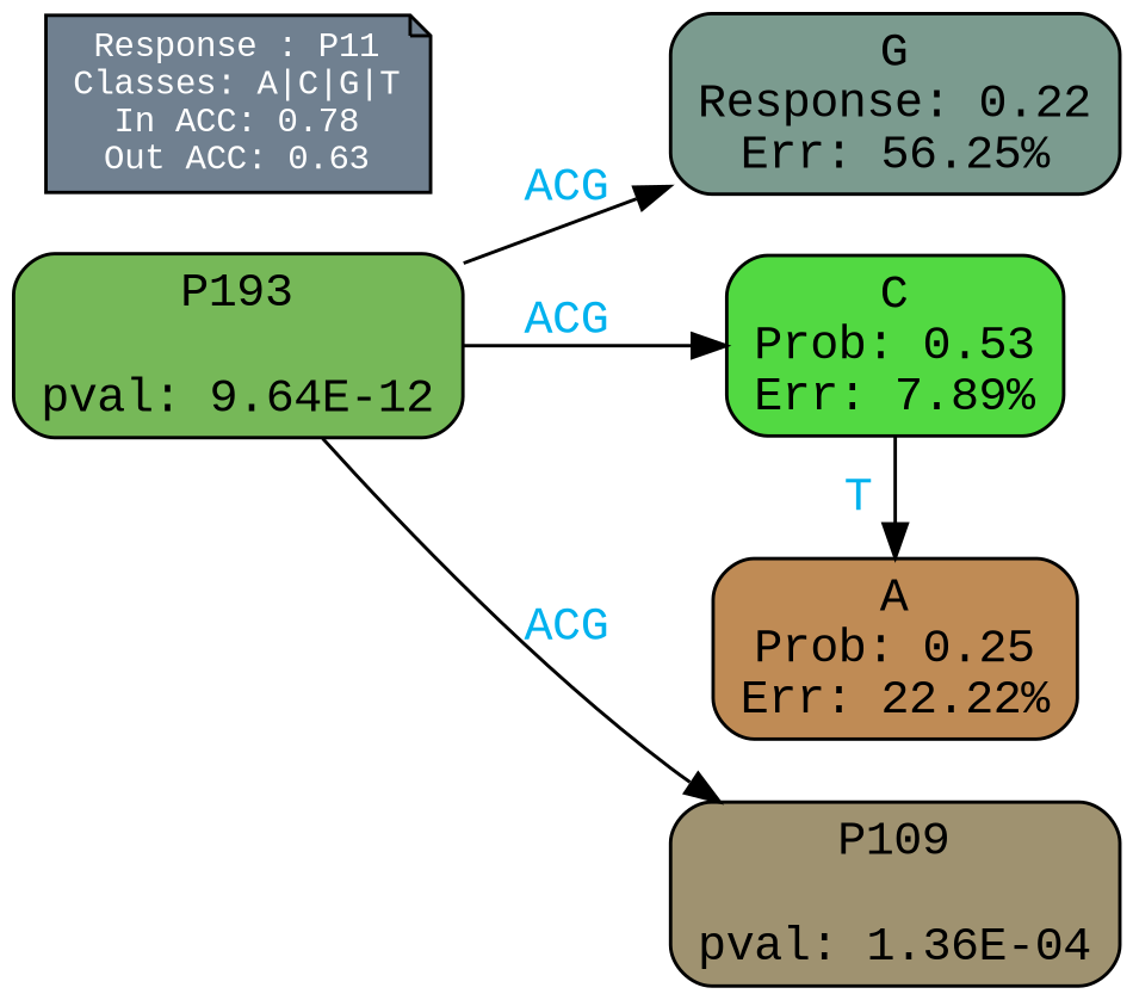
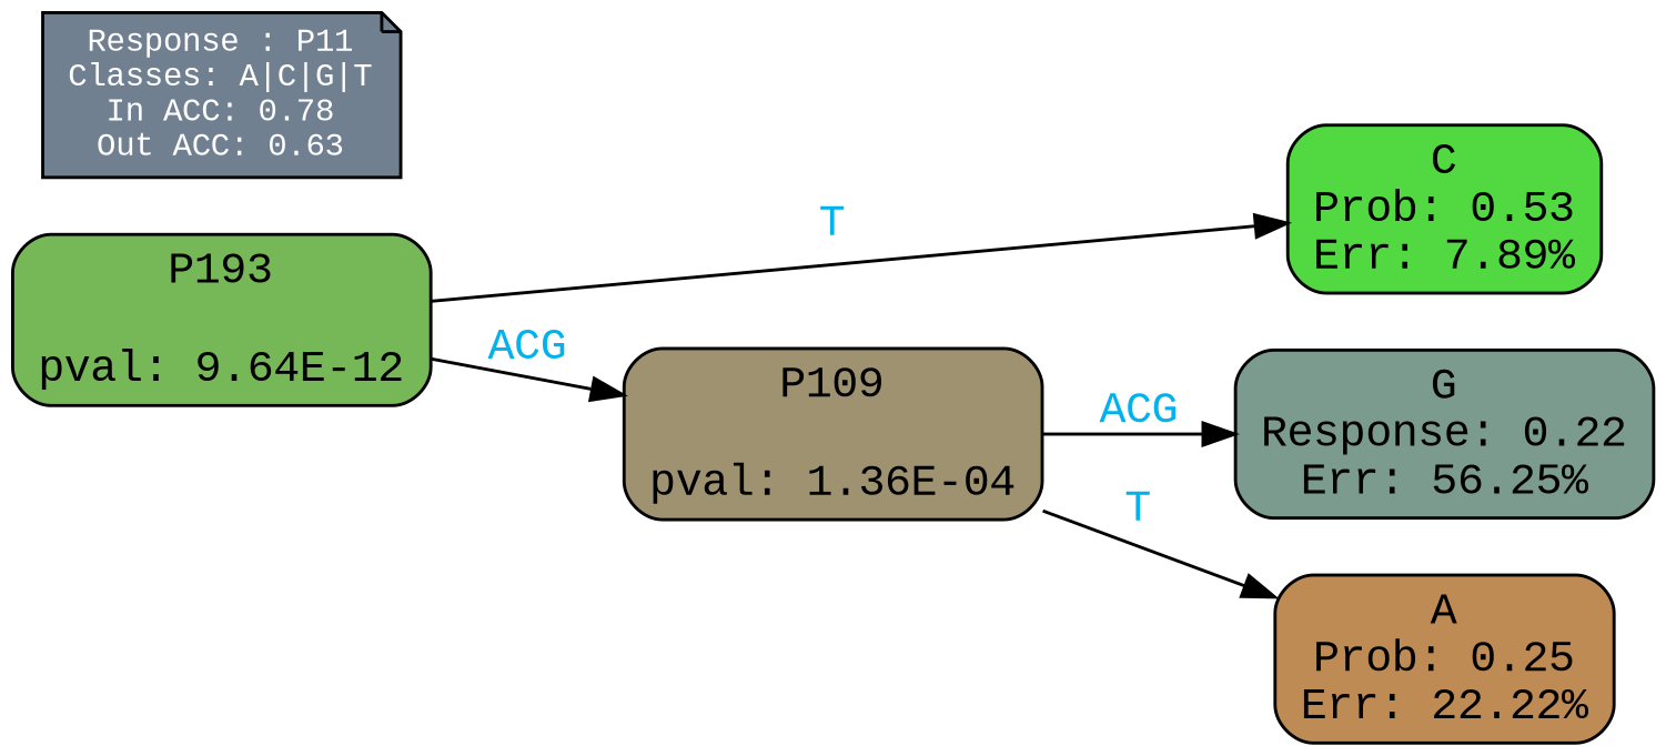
  digraph {
    fontname="Liberation Mono"
    rankdir=LR
    ranksep=equally
    splines=polylines
    node [color=black fontname="Liberation Mono" shape=box style="filled, rounded"]
    edge [fontcolor=deepskyblue2 fontname="Liberation Mono"]
    n1 [fillcolor="#7b9b8f" label="G\nResponse: 0.22\nErr: 56.25%"]
    n2 [fillcolor="#bf8b55" label="A\nProb: 0.25\nErr: 22.22%"]
    n3 [fillcolor="#52d942" label="C\nProb: 0.53\nErr: 7.89%"]
    n4 [align=left fillcolor=slategray fontcolor=white fontsize=10 label="Response : P11\nClasses: A|C|G|T\nIn ACC: 0.78\nOut ACC: 0.63\n" shape=note style=filled]
    n5 [fillcolor="#76b858" label="P193\n\npval: 9.64E-12"]
    n6 [fillcolor="#9f9270" label="P109\n\npval: 1.36E-04"]
    subgraph sub_1 {
      rank=same
      n1
      n2
      n3
    }
    subgraph sub_2 {
      rank=same
      n4
      n5
    }
-   n5 -> n3 [label=ACG]
+   n5 -> n3 [label=T]
    n5 -> n6 [label=ACG]
-   n5 -> n1 [label=ACG]
-   n3 -> n2 [label=T]
+   n6 -> n1 [label=ACG]
+   n6 -> n2 [label=T]
  }
